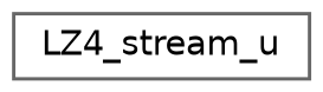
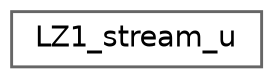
  digraph {
    rankdir=LR
-   n1 [color=grey40 fillcolor=white fontname=Helvetica fontsize=10 height=0.2 label=LZ4_stream_u shape=box style=filled width=0.4]
+   n1 [color=grey40 fillcolor=white fontname=Helvetica fontsize=10 height=0.2 label=LZ1_stream_u shape=box style=filled width=0.4]
  }
